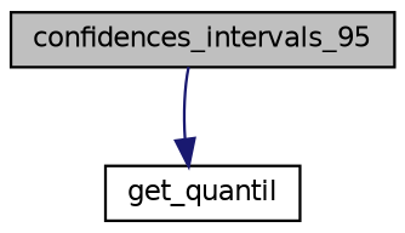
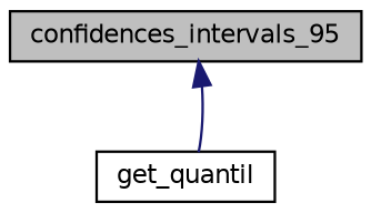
  digraph {
    rankdir=TB
    node [color=black fontname=Helvetica fontsize=10 shape=record style=filled]
    n1 [fillcolor=grey75 fontcolor=black height=0.2 label=confidences_intervals_95 width=0.4]
    n2 [fillcolor=white height=0.2 label=get_quantil width=0.4]
-   n1 -> n2 [color=midnightblue fontname=Helvetica fontsize=10 labelfontname=Helvetica labelfontsize=10 style=solid]
+   n2 -> n1 [color=midnightblue fontname=Helvetica fontsize=10 labelfontname=Helvetica labelfontsize=10 style=solid]
  }
